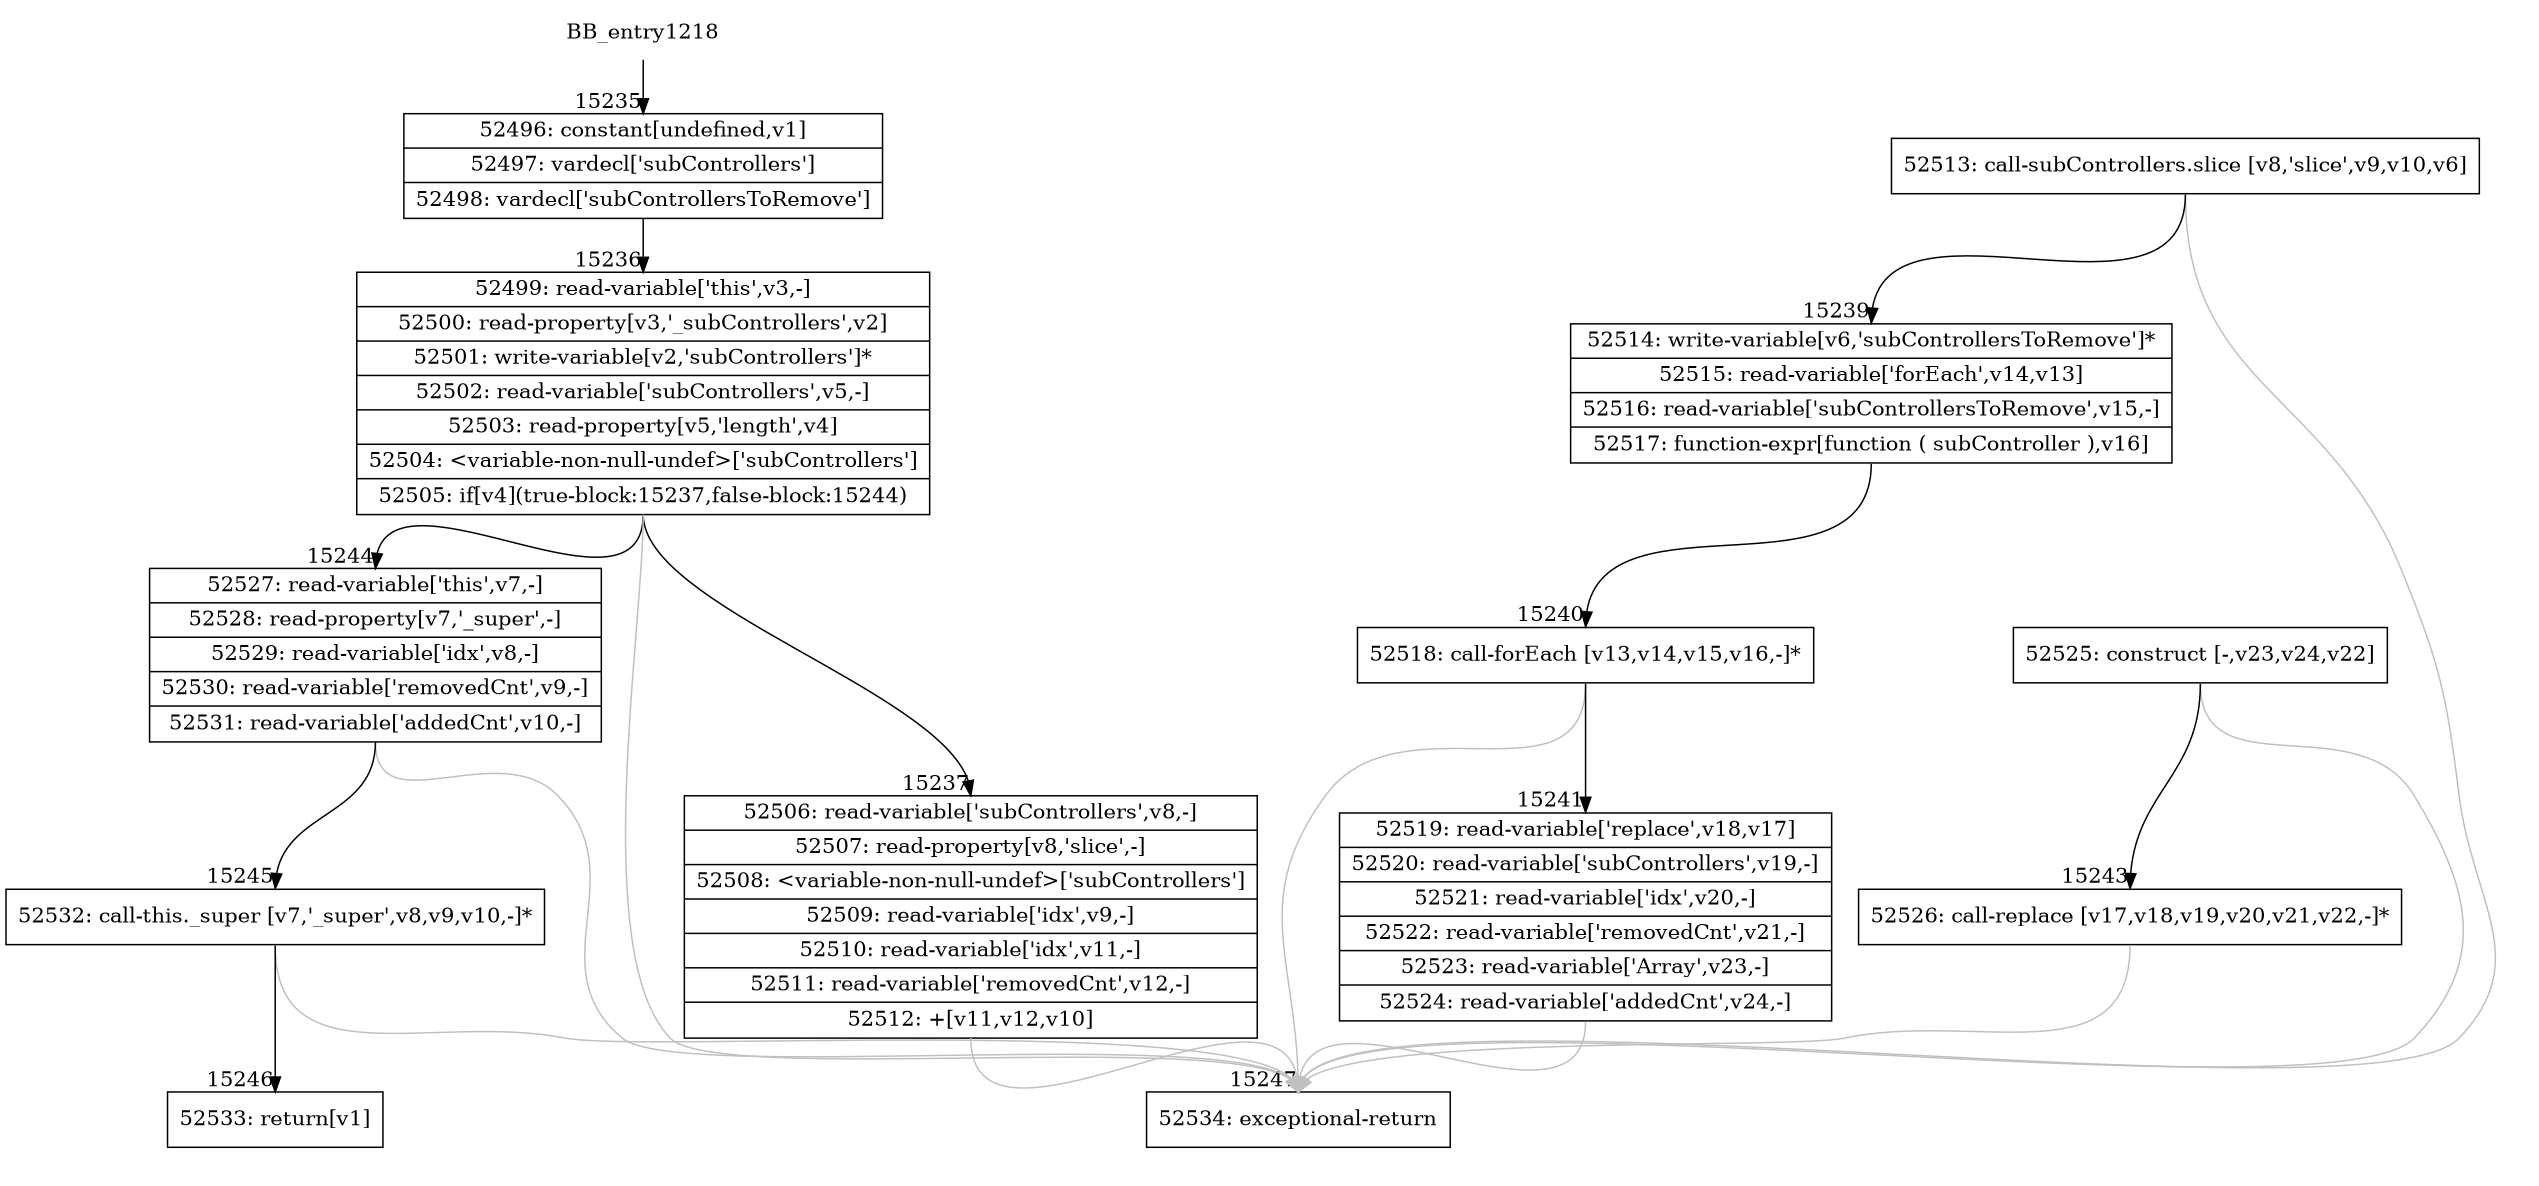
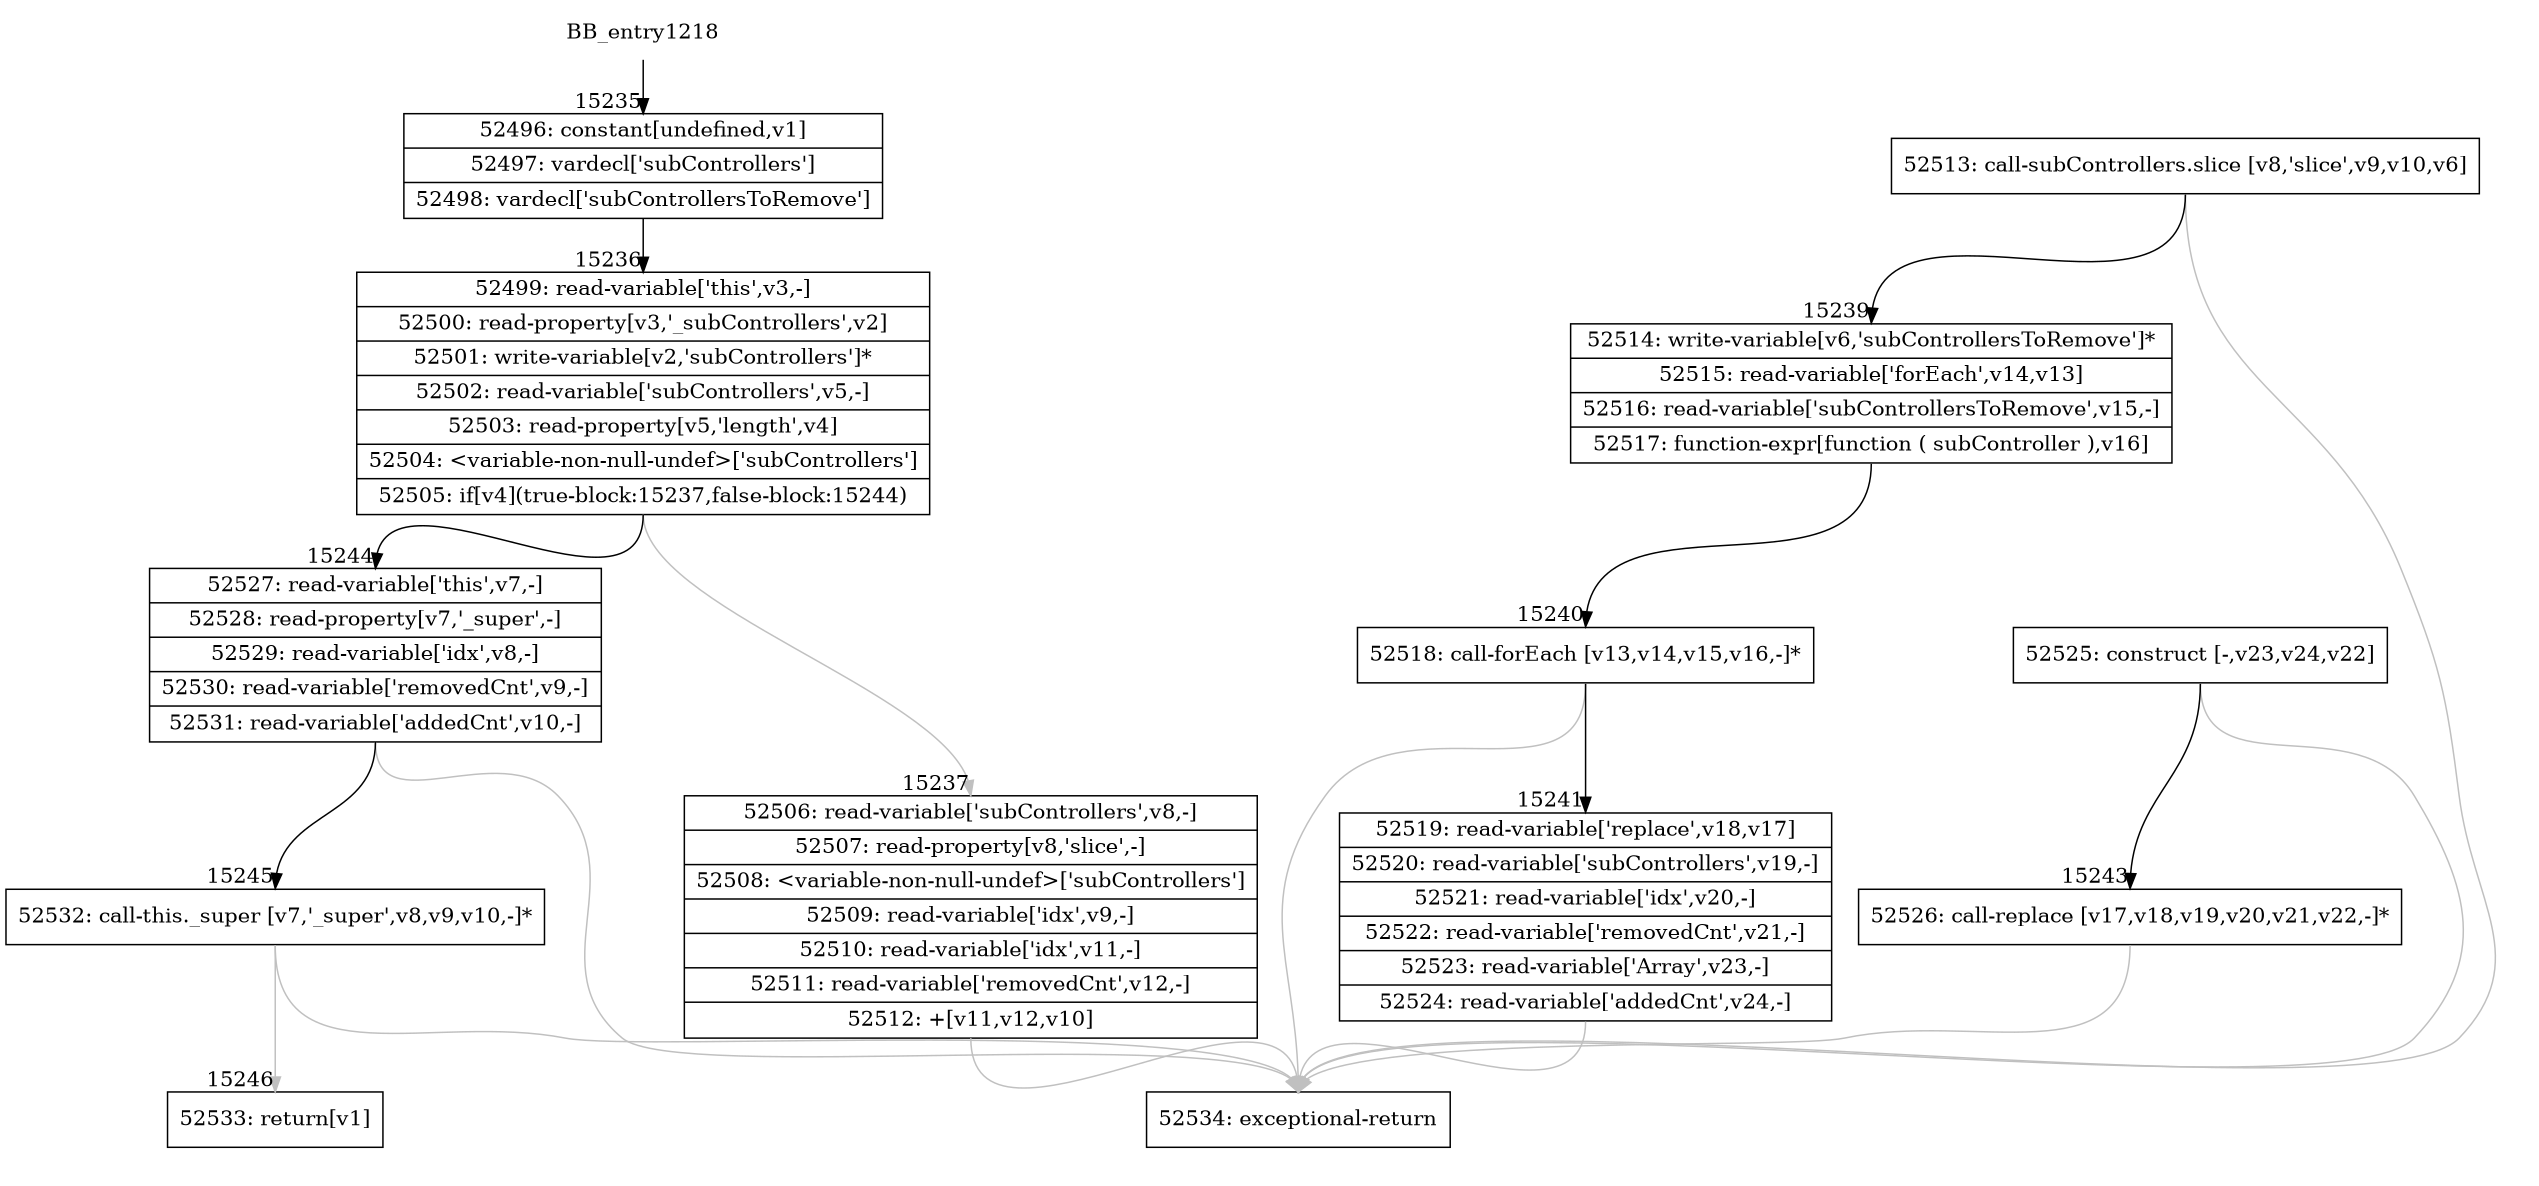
  digraph {
    rankdir=TD
    node [shape=record]
    edge [headport=n tailport=s]
    n1 [label=BB_entry1218 shape=none]
    n2 [label="{52496: constant[undefined,v1]|52497: vardecl['subControllers']|52498: vardecl['subControllersToRemove']}"]
    n3 [label="{52499: read-variable['this',v3,-]|52500: read-property[v3,'_subControllers',v2]|52501: write-variable[v2,'subControllers']*|52502: read-variable['subControllers',v5,-]|52503: read-property[v5,'length',v4]|52504: \<variable-non-null-undef\>['subControllers']|52505: if[v4](true-block:15237,false-block:15244)}"]
    n4 [label="{52506: read-variable['subControllers',v8,-]|52507: read-property[v8,'slice',-]|52508: \<variable-non-null-undef\>['subControllers']|52509: read-variable['idx',v9,-]|52510: read-variable['idx',v11,-]|52511: read-variable['removedCnt',v12,-]|52512: +[v11,v12,v10]}"]
    n5 [label="{52527: read-variable['this',v7,-]|52528: read-property[v7,'_super',-]|52529: read-variable['idx',v8,-]|52530: read-variable['removedCnt',v9,-]|52531: read-variable['addedCnt',v10,-]}"]
    n6 [label="{52534: exceptional-return}"]
    n7 [label="{52532: call-this._super [v7,'_super',v8,v9,v10,-]*}"]
    n8 [label="{52513: call-subControllers.slice [v8,'slice',v9,v10,v6]}"]
    n9 [label="{52514: write-variable[v6,'subControllersToRemove']*|52515: read-variable['forEach',v14,v13]|52516: read-variable['subControllersToRemove',v15,-]|52517: function-expr[function ( subController ),v16]}"]
    n10 [label="{52533: return[v1]}"]
    n11 [label="{52518: call-forEach [v13,v14,v15,v16,-]*}"]
    n12 [label="{52519: read-variable['replace',v18,v17]|52520: read-variable['subControllers',v19,-]|52521: read-variable['idx',v20,-]|52522: read-variable['removedCnt',v21,-]|52523: read-variable['Array',v23,-]|52524: read-variable['addedCnt',v24,-]}"]
    n13 [label="{52525: construct [-,v23,v24,v22]}"]
    n14 [label="{52526: call-replace [v17,v18,v19,v20,v21,v22,-]*}"]
    n1 -> n2 [headlabel="    15235"]
    n2 -> n3 [headlabel="      15236"]
-   n3 -> n4 [headlabel="      15237"]
+   n3 -> n4 [headlabel="      15237" color=gray]
    n3 -> n5 [headlabel="      15244"]
-   n3 -> n6 [color=gray headlabel="      15247"]
    n4 -> n6 [color=gray]
    n5 -> n6 [color=gray]
    n5 -> n7 [headlabel="      15245"]
    n7 -> n6 [color=gray]
-   n7 -> n10 [headlabel="      15246"]
+   n7 -> n10 [headlabel="      15246" color=gray]
    n8 -> n6 [color=gray]
    n8 -> n9 [headlabel="      15239"]
    n9 -> n11 [headlabel="      15240"]
    n11 -> n6 [color=gray]
    n11 -> n12 [headlabel="      15241"]
    n12 -> n6 [color=gray]
    n13 -> n6 [color=gray]
    n13 -> n14 [headlabel="      15243"]
    n14 -> n6 [color=gray]
  }
